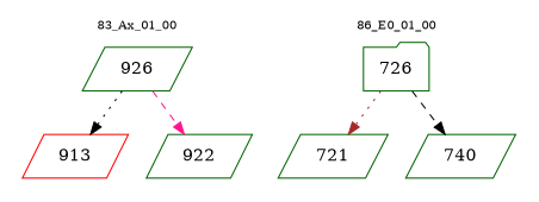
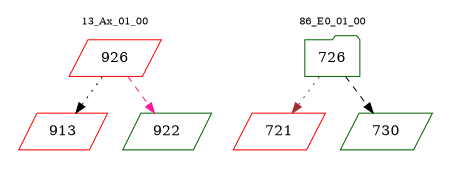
  digraph {
    node [color=darkgreen shape=parallelogram]
    edge [color=black style=dotted]
-   n1 [label=926]
+   n1 [color=red label=926]
    n2 [color=red label=913]
    n3 [label=922]
    n4 [label=726 shape=folder]
-   n5 [label=721]
-   n6 [label=740]
+   n5 [color=red label=721]
+   n6 [label=730]
    subgraph cluster_1 {
      color=white
      fontsize=10
-     label="83_Ax_01_00"
+     label="13_Ax_01_00"
      n1
      n2
      n3
    }
    subgraph cluster_2 {
      color=white
      fontsize=10
      label="86_E0_01_00"
      n4
      n5
      n6
    }
    n1 -> n2
    n1 -> n3 [color=deeppink style=dashed]
    n4 -> n5 [color=brown]
    n4 -> n6 [style=dashed]
  }
